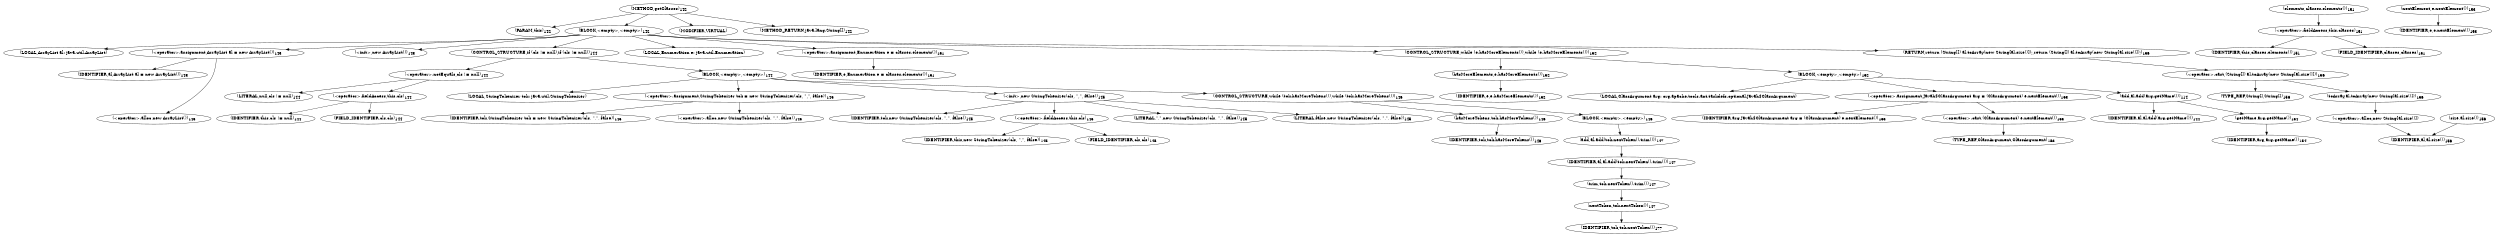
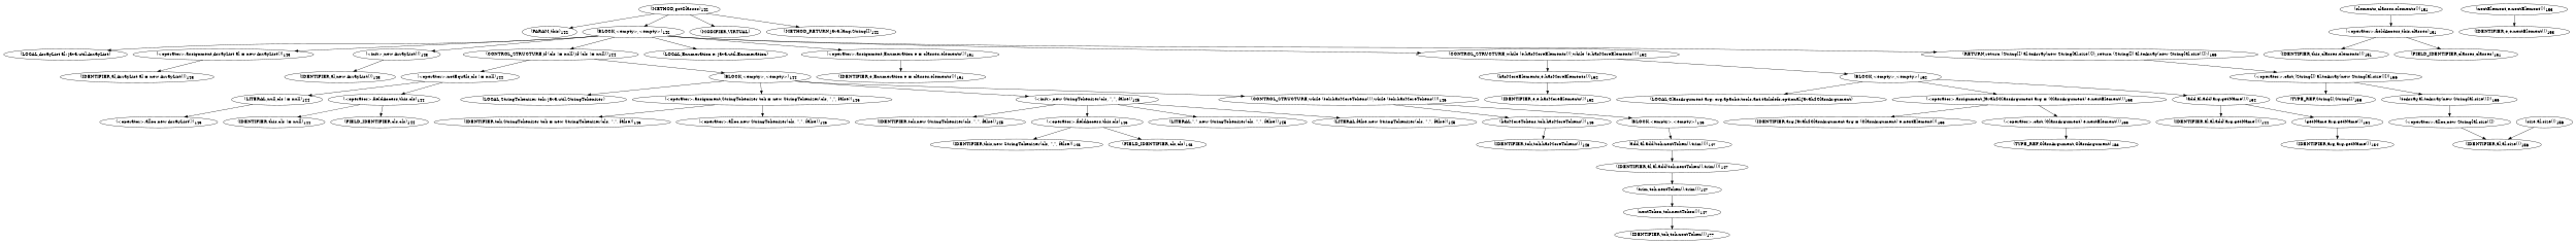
  digraph {
    n1 [label=<(METHOD,getClasses)<SUB>142</SUB>>]
    n2 [label=<(PARAM,this)<SUB>142</SUB>>]
    n3 [label=<(BLOCK,&lt;empty&gt;,&lt;empty&gt;)<SUB>142</SUB>>]
    n4 [label=<(MODIFIER,VIRTUAL)>]
    n5 [label=<(METHOD_RETURN,java.lang.String[])<SUB>142</SUB>>]
    n6 [label=<(LOCAL,ArrayList al: java.util.ArrayList)>]
    n7 [label=<(&lt;operator&gt;.assignment,ArrayList al = new ArrayList())<SUB>143</SUB>>]
    n8 [label=<(&lt;init&gt;,new ArrayList())<SUB>143</SUB>>]
    n9 [label=<(CONTROL_STRUCTURE,if (cls != null),if (cls != null))<SUB>144</SUB>>]
    n10 [label=<(LOCAL,Enumeration e: java.util.Enumeration)>]
    n11 [label=<(&lt;operator&gt;.assignment,Enumeration e = classes.elements())<SUB>151</SUB>>]
    n12 [label=<(CONTROL_STRUCTURE,while (e.hasMoreElements()),while (e.hasMoreElements()))<SUB>152</SUB>>]
    n13 [label=<(RETURN,return (String[]) al.toArray(new String[al.size()]);,return (String[]) al.toArray(new String[al.size()]);)<SUB>156</SUB>>]
    n14 [label=<(IDENTIFIER,al,ArrayList al = new ArrayList())<SUB>143</SUB>>]
    n15 [label=<(&lt;operator&gt;.alloc,new ArrayList())<SUB>143</SUB>>]
+   n16 [label=<(IDENTIFIER,al,new ArrayList())<SUB>143</SUB>>]
    n17 [label=<(&lt;operator&gt;.notEquals,cls != null)<SUB>144</SUB>>]
    n18 [label=<(BLOCK,&lt;empty&gt;,&lt;empty&gt;)<SUB>144</SUB>>]
    n19 [label=<(IDENTIFIER,e,Enumeration e = classes.elements())<SUB>151</SUB>>]
    n20 [label=<(hasMoreElements,e.hasMoreElements())<SUB>152</SUB>>]
    n21 [label=<(BLOCK,&lt;empty&gt;,&lt;empty&gt;)<SUB>152</SUB>>]
    n22 [label=<(&lt;operator&gt;.cast,(String[]) al.toArray(new String[al.size()]))<SUB>156</SUB>>]
    n23 [label=<(&lt;operator&gt;.fieldAccess,this.cls)<SUB>144</SUB>>]
    n24 [label=<(LITERAL,null,cls != null)<SUB>144</SUB>>]
    n25 [label=<(LOCAL,StringTokenizer tok: java.util.StringTokenizer)>]
    n26 [label=<(&lt;operator&gt;.assignment,StringTokenizer tok = new StringTokenizer(cls, &quot;,&quot;, false))<SUB>145</SUB>>]
    n27 [label=<(&lt;init&gt;,new StringTokenizer(cls, &quot;,&quot;, false))<SUB>145</SUB>>]
    n28 [label=<(CONTROL_STRUCTURE,while (tok.hasMoreTokens()),while (tok.hasMoreTokens()))<SUB>146</SUB>>]
    n29 [label=<(IDENTIFIER,this,cls != null)<SUB>144</SUB>>]
    n30 [label=<(FIELD_IDENTIFIER,cls,cls)<SUB>144</SUB>>]
    n31 [label=<(IDENTIFIER,tok,StringTokenizer tok = new StringTokenizer(cls, &quot;,&quot;, false))<SUB>145</SUB>>]
    n32 [label=<(&lt;operator&gt;.alloc,new StringTokenizer(cls, &quot;,&quot;, false))<SUB>145</SUB>>]
    n33 [label=<(IDENTIFIER,tok,new StringTokenizer(cls, &quot;,&quot;, false))<SUB>145</SUB>>]
    n34 [label=<(&lt;operator&gt;.fieldAccess,this.cls)<SUB>145</SUB>>]
    n35 [label=<(LITERAL,&quot;,&quot;,new StringTokenizer(cls, &quot;,&quot;, false))<SUB>145</SUB>>]
    n36 [label=<(LITERAL,false,new StringTokenizer(cls, &quot;,&quot;, false))<SUB>145</SUB>>]
    n37 [label=<(hasMoreTokens,tok.hasMoreTokens())<SUB>146</SUB>>]
    n38 [label=<(BLOCK,&lt;empty&gt;,&lt;empty&gt;)<SUB>146</SUB>>]
    n39 [label=<(IDENTIFIER,this,new StringTokenizer(cls, &quot;,&quot;, false))<SUB>145</SUB>>]
    n40 [label=<(FIELD_IDENTIFIER,cls,cls)<SUB>145</SUB>>]
    n41 [label=<(IDENTIFIER,tok,tok.hasMoreTokens())<SUB>146</SUB>>]
    n42 [label=<(add,al.add(tok.nextToken().trim()))<SUB>147</SUB>>]
    n43 [label=<(IDENTIFIER,al,al.add(tok.nextToken().trim()))<SUB>147</SUB>>]
    n44 [label=<(trim,tok.nextToken().trim())<SUB>147</SUB>>]
    n45 [label=<(nextToken,tok.nextToken())<SUB>147</SUB>>]
    n46 [label=<(IDENTIFIER,tok,tok.nextToken())<SUB>177</SUB>>]
    n47 [label=<(elements,classes.elements())<SUB>151</SUB>>]
    n48 [label=<(&lt;operator&gt;.fieldAccess,this.classes)<SUB>151</SUB>>]
    n49 [label=<(IDENTIFIER,this,classes.elements())<SUB>151</SUB>>]
    n50 [label=<(FIELD_IDENTIFIER,classes,classes)<SUB>151</SUB>>]
    n51 [label=<(IDENTIFIER,e,e.hasMoreElements())<SUB>152</SUB>>]
    n52 [label=<(LOCAL,ClassArgument arg: org.apache.tools.ant.taskdefs.optional.Javah$ClassArgument)>]
    n53 [label=<(&lt;operator&gt;.assignment,Javah$ClassArgument arg = (ClassArgument) e.nextElement())<SUB>153</SUB>>]
-   n54 [label=<(add,al.add(arg.getName()))<SUB>114</SUB>>]
+   n54 [label=<(add,al.add(arg.getName()))<SUB>154</SUB>>]
    n55 [label=<(IDENTIFIER,arg,Javah$ClassArgument arg = (ClassArgument) e.nextElement())<SUB>153</SUB>>]
    n56 [label=<(&lt;operator&gt;.cast,(ClassArgument) e.nextElement())<SUB>153</SUB>>]
    n57 [label=<(IDENTIFIER,al,al.add(arg.getName()))<SUB>144</SUB>>]
    n58 [label=<(getName,arg.getName())<SUB>154</SUB>>]
    n59 [label=<(TYPE_REF,ClassArgument,ClassArgument)<SUB>153</SUB>>]
    n60 [label=<(nextElement,e.nextElement())<SUB>153</SUB>>]
    n61 [label=<(IDENTIFIER,e,e.nextElement())<SUB>153</SUB>>]
    n62 [label=<(IDENTIFIER,arg,arg.getName())<SUB>154</SUB>>]
    n63 [label=<(TYPE_REF,String[],String[])<SUB>156</SUB>>]
    n64 [label=<(toArray,al.toArray(new String[al.size()]))<SUB>156</SUB>>]
    n65 [label=<(&lt;operator&gt;.alloc,new String[al.size()])>]
    n66 [label=<(IDENTIFIER,al,al.size())<SUB>156</SUB>>]
    n67 [label=<(size,al.size())<SUB>156</SUB>>]
    n1 -> n2
    n1 -> n3
    n1 -> n4
    n1 -> n5
    n3 -> n6
    n3 -> n7
    n3 -> n8
    n3 -> n9
    n3 -> n10
    n3 -> n11
    n3 -> n12
    n3 -> n13
    n7 -> n14
-   n7 -> n15
+   n24 -> n15
+   n8 -> n16
    n9 -> n17
    n9 -> n18
    n11 -> n19
    n12 -> n20
    n12 -> n21
    n13 -> n22
    n17 -> n23
    n17 -> n24
    n18 -> n25
    n18 -> n26
    n18 -> n27
    n18 -> n28
    n20 -> n51
    n21 -> n52
    n21 -> n53
    n21 -> n54
    n22 -> n63
    n22 -> n64
    n23 -> n29
    n23 -> n30
    n26 -> n31
    n26 -> n32
    n27 -> n33
    n27 -> n34
    n27 -> n35
    n27 -> n36
    n28 -> n37
    n28 -> n38
    n34 -> n39
    n34 -> n40
    n37 -> n41
    n38 -> n42
    n42 -> n43
    n43 -> n44
    n44 -> n45
    n45 -> n46
    n47 -> n48
    n48 -> n49
    n48 -> n50
    n53 -> n55
    n53 -> n56
    n54 -> n57
    n54 -> n58
    n56 -> n59
    n58 -> n62
    n60 -> n61
    n64 -> n65
    n65 -> n66
    n67 -> n66
  }
